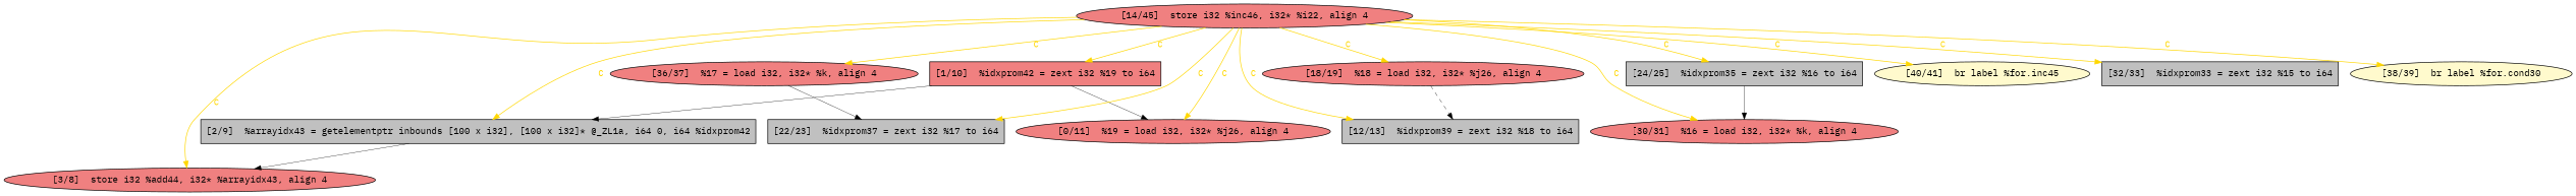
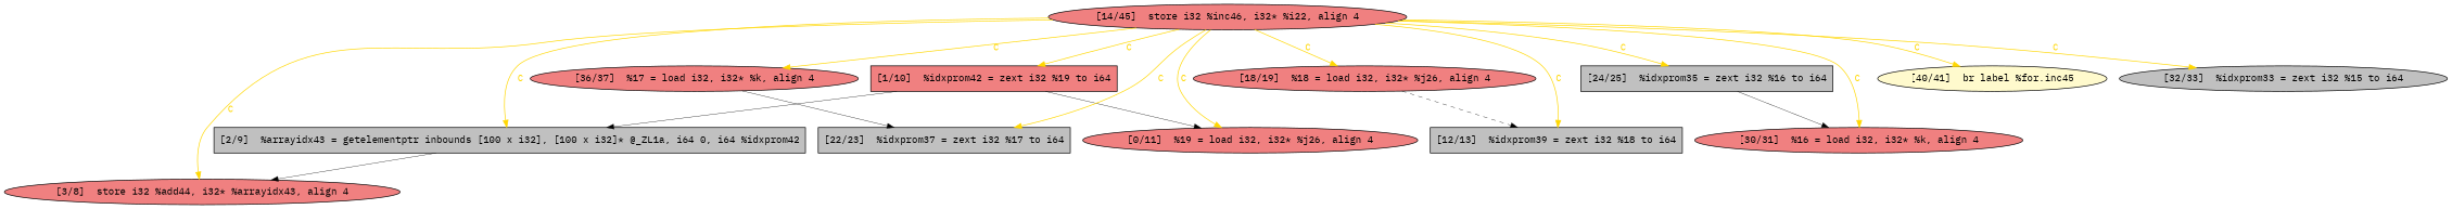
  digraph {
    fontname="IBM Plex Mono"
    node [fillcolor=lightcoral fontname="IBM Plex Mono" shape=ellipse style=filled]
    edge [color=gold fontcolor=gold fontname="IBM Plex Mono" penwidth=1.0 style=solid]
    n1 [fillcolor=grey label="[2/9]  %arrayidx43 = getelementptr inbounds [100 x i32], [100 x i32]* @_ZL1a, i64 0, i64 %idxprom42" shape=rectangle]
    n2 [label="[3/8]  store i32 %add44, i32* %arrayidx43, align 4"]
    n3 [fillcolor=grey label="[22/23]  %idxprom37 = zext i32 %17 to i64" shape=rectangle]
    n4 [fillcolor=grey label="[12/13]  %idxprom39 = zext i32 %18 to i64" shape=rectangle]
    n5 [label="[18/19]  %18 = load i32, i32* %j26, align 4"]
    n6 [fillcolor=grey label="[24/25]  %idxprom35 = zext i32 %16 to i64" shape=rectangle]
    n7 [label="[30/31]  %16 = load i32, i32* %k, align 4"]
    n8 [label="[0/11]  %19 = load i32, i32* %j26, align 4"]
    n9 [label="[1/10]  %idxprom42 = zext i32 %19 to i64" shape=rectangle]
    n10 [fillcolor=lemonchiffon label="[40/41]  br label %for.inc45"]
    n11 [label="[36/37]  %17 = load i32, i32* %k, align 4"]
-   n12 [fillcolor=grey label="[32/33]  %idxprom33 = zext i32 %15 to i64" shape=rectangle]
-   n13 [fillcolor=lemonchiffon label="[38/39]  br label %for.cond30"]
+   n12 [fillcolor=grey label="[32/33]  %idxprom33 = zext i32 %15 to i64"]
    n14 [label="[14/45]  store i32 %inc46, i32* %i22, align 4"]
    n1 -> n2 [color=black fontcolor=black penwidth=0.5 style=bold]
    n5 -> n4 [color=black fontcolor=black penwidth=0.5 style=dashed]
    n6 -> n7 [color=black fontcolor=black penwidth=0.5 style=bold]
    n9 -> n1 [color=black fontcolor=black penwidth=0.5 style=bold]
    n9 -> n8 [color=black fontcolor=black penwidth=0.5 style=bold]
    n11 -> n3 [color=black fontcolor=black penwidth=0.5 style=bold]
    n14 -> n1 [label=C]
    n14 -> n2 [label=C]
    n14 -> n3 [label=C]
    n14 -> n4 [label=C]
    n14 -> n5 [label=C]
    n14 -> n6 [label=C]
    n14 -> n7 [label=C]
    n14 -> n8 [label=C]
    n14 -> n9 [label=C]
    n14 -> n10 [label=C]
    n14 -> n11 [label=C]
    n14 -> n12 [label=C]
-   n14 -> n13 [label=C]
  }
